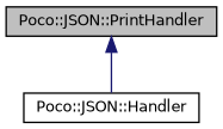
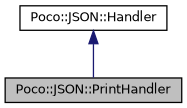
  digraph {
    node [color=black fontname=Helvetica fontsize=10 shape=record style=filled]
    n1 [fillcolor=grey75 fontcolor=black height=0.2 label="Poco::JSON::PrintHandler" width=0.4]
    n2 [fillcolor=white height=0.2 label="Poco::JSON::Handler" width=0.4]
-   n1 -> n2 [color=midnightblue dir=back fontname=Helvetica fontsize=10 labelfontname=Helvetica labelfontsize=10 style=solid]
+   n2 -> n1 [color=midnightblue dir=back fontname=Helvetica fontsize=10 labelfontname=Helvetica labelfontsize=10 style=solid]
  }
